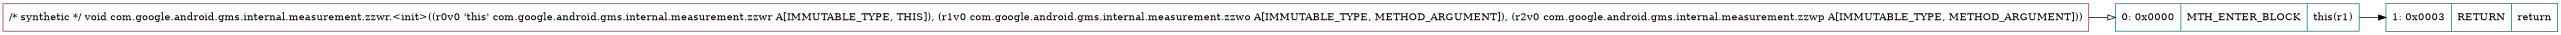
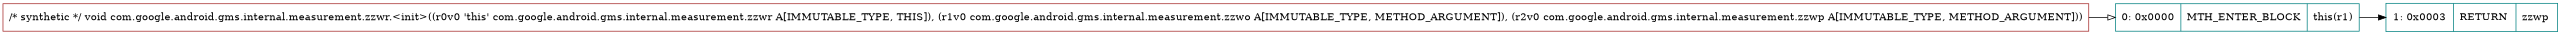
  digraph {
    rankdir=LR
    node [shape=record color=teal]
    n1 [label="{0\:\ 0x0000|MTH_ENTER_BLOCK\l|this(r1)\l}"]
-   n2 [label="{1\:\ 0x0003|RETURN\l|return\l}"]
+   n2 [label="{1\:\ 0x0003|RETURN\l|zzwp\l}"]
    n3 [label="{\/* synthetic *\/ void com.google.android.gms.internal.measurement.zzwr.\<init\>((r0v0 'this' com.google.android.gms.internal.measurement.zzwr A[IMMUTABLE_TYPE, THIS]), (r1v0 com.google.android.gms.internal.measurement.zzwo A[IMMUTABLE_TYPE, METHOD_ARGUMENT]), (r2v0 com.google.android.gms.internal.measurement.zzwp A[IMMUTABLE_TYPE, METHOD_ARGUMENT])) }" color=brown]
    n1 -> n2 [arrowhead=normal]
    n3 -> n1 [arrowhead=onormal]
  }
